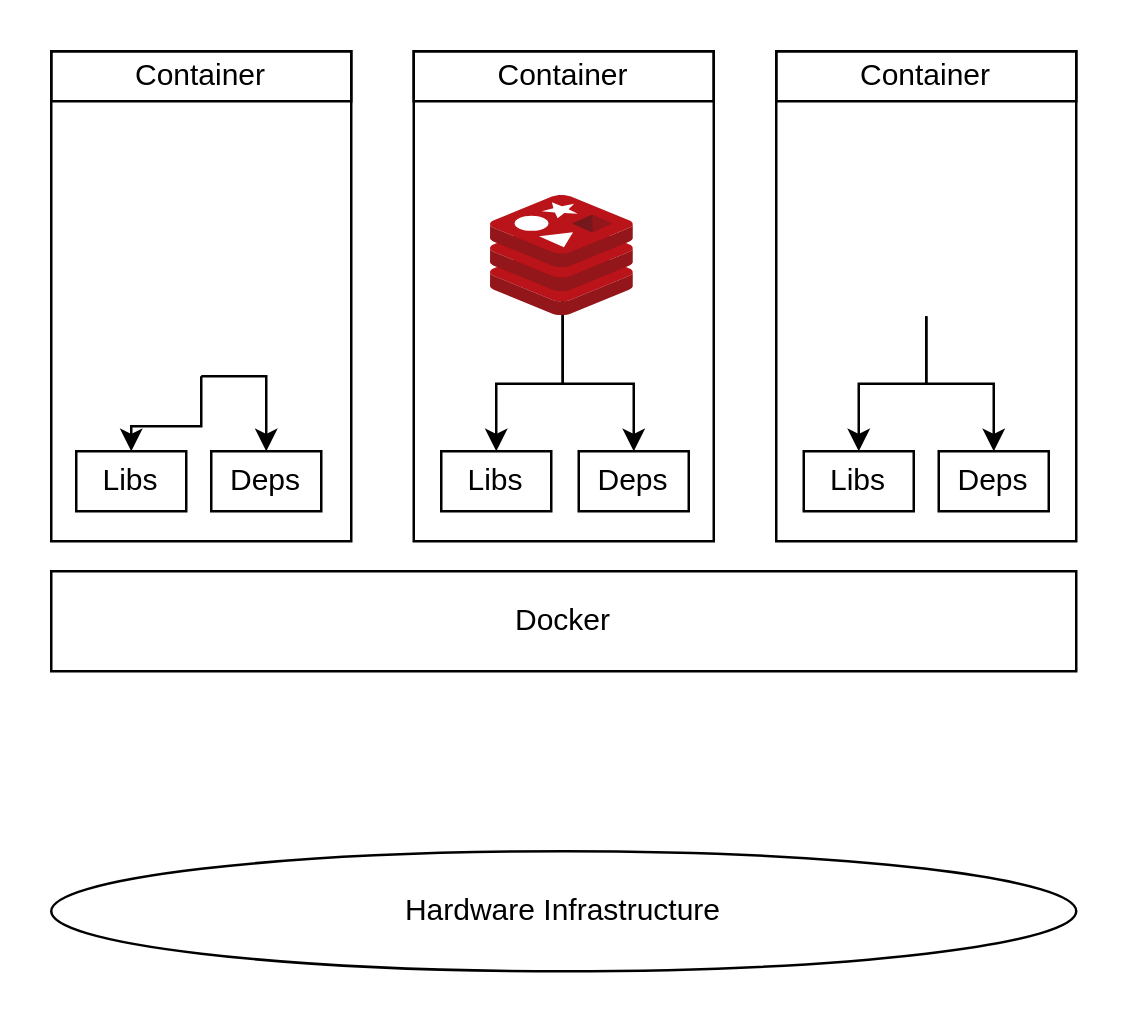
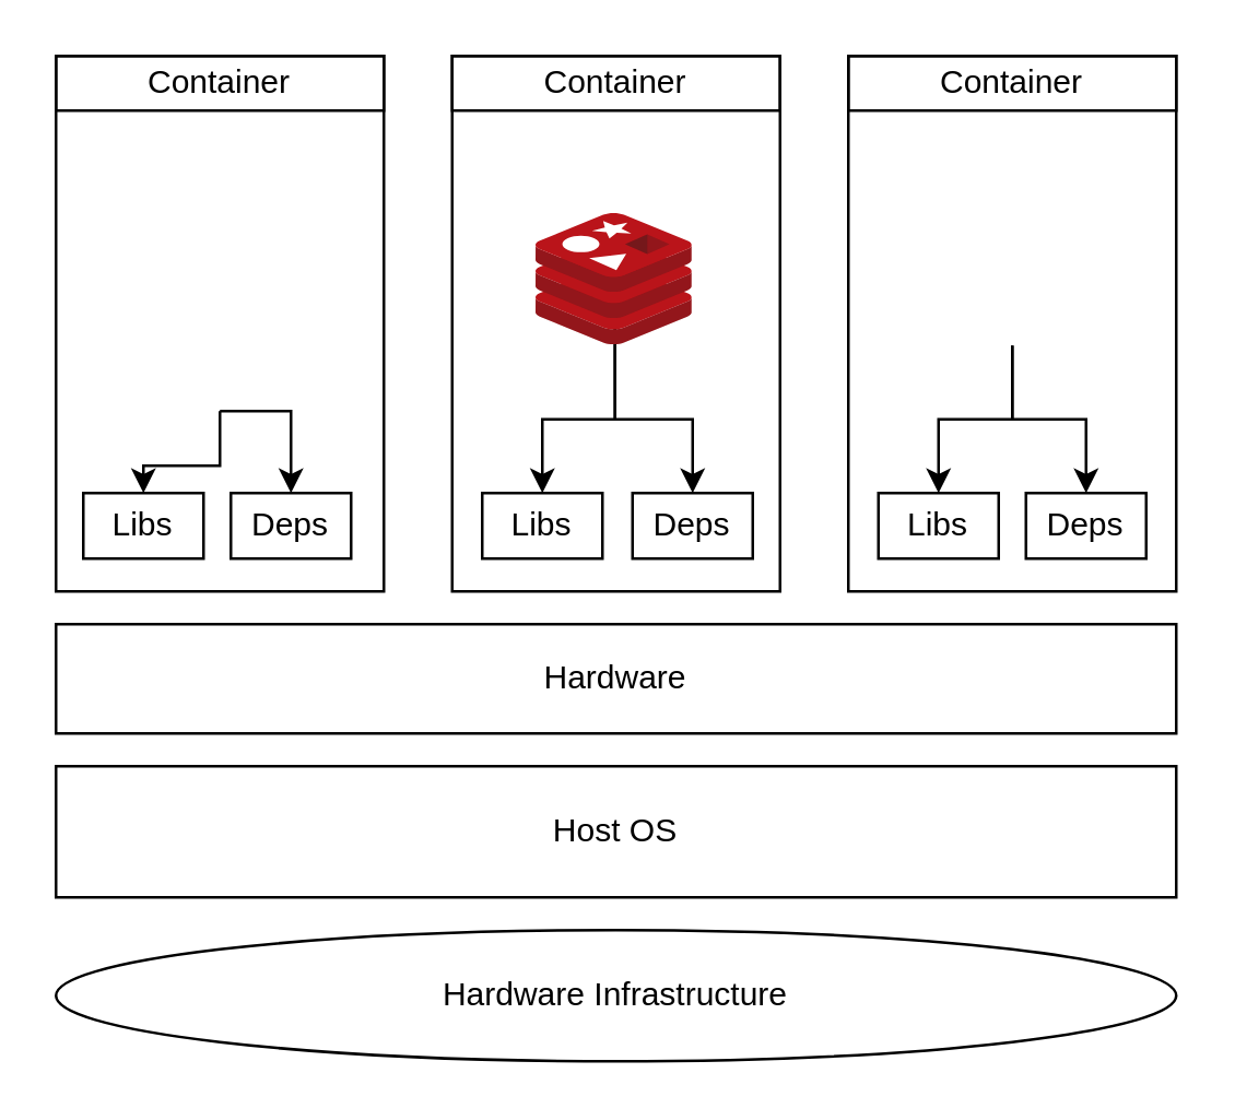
  <mxCell id="0" />
  <mxCell id="1" parent="0" />
  <mxCell id="2" value="Hardware Infrastructure" style="ellipse;whiteSpace=wrap;html=1;" vertex="1" parent="1"><mxGeometry x="20" y="340" width="410" height="48" as="geometry" /></mxCell>
- <mxCell id="4" value="Docker" style="rounded=0;whiteSpace=wrap;html=1;" vertex="1" parent="1"><mxGeometry x="20" y="228" width="410" height="40" as="geometry" /></mxCell>
+ <mxCell id="3" value="Host OS" style="rounded=0;whiteSpace=wrap;html=1;" vertex="1" parent="1"><mxGeometry x="20" y="280" width="410" height="48" as="geometry" /></mxCell>
+ <mxCell id="4" value="Hardware" style="rounded=0;whiteSpace=wrap;html=1;" vertex="1" parent="1"><mxGeometry x="20" y="228" width="410" height="40" as="geometry" /></mxCell>
  <mxCell id="5" value="" style="rounded=0;whiteSpace=wrap;html=1;" vertex="1" parent="1"><mxGeometry x="20" y="20" width="120" height="196" as="geometry" /></mxCell>
  <mxCell id="6" value="" style="rounded=0;whiteSpace=wrap;html=1;" vertex="1" parent="1"><mxGeometry x="165" y="20" width="120" height="196" as="geometry" /></mxCell>
  <mxCell id="7" value="" style="rounded=0;whiteSpace=wrap;html=1;" vertex="1" parent="1"><mxGeometry x="310" y="20" width="120" height="196" as="geometry" /></mxCell>
  <mxCell id="8" value="Container" style="text;html=1;strokeColor=#000000;fillColor=none;align=center;verticalAlign=middle;whiteSpace=wrap;rounded=0;" vertex="1" parent="1"><mxGeometry x="20" y="20" width="120" height="20" as="geometry" /></mxCell>
  <mxCell id="9" value="Container" style="text;html=1;strokeColor=#000000;fillColor=none;align=center;verticalAlign=middle;whiteSpace=wrap;rounded=0;" vertex="1" parent="1"><mxGeometry x="165" y="20" width="120" height="20" as="geometry" /></mxCell>
  <mxCell id="10" value="Container" style="text;html=1;strokeColor=#000000;fillColor=none;align=center;verticalAlign=middle;whiteSpace=wrap;rounded=0;" vertex="1" parent="1"><mxGeometry x="310" y="20" width="120" height="20" as="geometry" /></mxCell>
  <mxCell id="11" style="edgeStyle=orthogonalEdgeStyle;rounded=0;orthogonalLoop=1;jettySize=auto;html=1;exitX=0.5;exitY=1;exitDx=0;exitDy=0;entryX=0.5;entryY=0;entryDx=0;entryDy=0;" edge="1" parent="1" source="13" target="20"><mxGeometry relative="1" as="geometry" /></mxCell>
  <mxCell id="12" style="edgeStyle=orthogonalEdgeStyle;rounded=0;orthogonalLoop=1;jettySize=auto;html=1;exitX=0.5;exitY=1;exitDx=0;exitDy=0;entryX=0.5;entryY=0;entryDx=0;entryDy=0;" edge="1" parent="1" source="13" target="21"><mxGeometry relative="1" as="geometry" /></mxCell>
  <mxCell id="13" value="" style="shape=image;html=1;verticalAlign=top;verticalLabelPosition=bottom;labelBackgroundColor=#ffffff;imageAspect=0;aspect=fixed;image=https://cdn4.iconfinder.com/data/icons/flat-brand-logo-2/512/wordpress-128.png;strokeColor=#000000;" vertex="1" parent="1"><mxGeometry x="32" y="54" width="96" height="96" as="geometry" /></mxCell>
  <mxCell id="14" style="edgeStyle=orthogonalEdgeStyle;rounded=0;orthogonalLoop=1;jettySize=auto;html=1;entryX=0.5;entryY=0;entryDx=0;entryDy=0;" edge="1" parent="1" source="16" target="22"><mxGeometry relative="1" as="geometry" /></mxCell>
  <mxCell id="15" style="edgeStyle=orthogonalEdgeStyle;rounded=0;orthogonalLoop=1;jettySize=auto;html=1;entryX=0.5;entryY=0;entryDx=0;entryDy=0;" edge="1" parent="1" source="16" target="23"><mxGeometry relative="1" as="geometry" /></mxCell>
  <mxCell id="16" value="" style="aspect=fixed;html=1;perimeter=none;align=center;shadow=0;dashed=0;image;fontSize=12;image=img/lib/mscae/Cache_Redis_Product.svg;strokeColor=#000000;" vertex="1" parent="1"><mxGeometry x="196" y="78" width="57.14" height="48" as="geometry" /></mxCell>
  <mxCell id="17" style="edgeStyle=orthogonalEdgeStyle;rounded=0;orthogonalLoop=1;jettySize=auto;html=1;entryX=0.5;entryY=0;entryDx=0;entryDy=0;" edge="1" parent="1" source="19" target="24"><mxGeometry relative="1" as="geometry" /></mxCell>
  <mxCell id="18" style="edgeStyle=orthogonalEdgeStyle;rounded=0;orthogonalLoop=1;jettySize=auto;html=1;exitX=0.5;exitY=1;exitDx=0;exitDy=0;entryX=0.5;entryY=0;entryDx=0;entryDy=0;" edge="1" parent="1" source="19" target="25"><mxGeometry relative="1" as="geometry" /></mxCell>
  <mxCell id="19" value="" style="shape=image;html=1;verticalAlign=top;verticalLabelPosition=bottom;labelBackgroundColor=#ffffff;imageAspect=0;aspect=fixed;image=https://cdn4.iconfinder.com/data/icons/logos-and-brands/512/267_Python_logo-128.png;strokeColor=#000000;" vertex="1" parent="1"><mxGeometry x="346" y="78" width="48" height="48" as="geometry" /></mxCell>
  <mxCell id="20" value="Libs" style="rounded=0;whiteSpace=wrap;html=1;strokeColor=#000000;" vertex="1" parent="1"><mxGeometry x="30" y="180" width="44" height="24" as="geometry" /></mxCell>
  <mxCell id="21" value="Deps" style="rounded=0;whiteSpace=wrap;html=1;strokeColor=#000000;" vertex="1" parent="1"><mxGeometry x="84" y="180" width="44" height="24" as="geometry" /></mxCell>
  <mxCell id="22" value="Libs" style="rounded=0;whiteSpace=wrap;html=1;strokeColor=#000000;" vertex="1" parent="1"><mxGeometry x="176" y="180" width="44" height="24" as="geometry" /></mxCell>
  <mxCell id="23" value="Deps" style="rounded=0;whiteSpace=wrap;html=1;strokeColor=#000000;" vertex="1" parent="1"><mxGeometry x="231" y="180" width="44" height="24" as="geometry" /></mxCell>
  <mxCell id="24" value="Libs" style="rounded=0;whiteSpace=wrap;html=1;strokeColor=#000000;" vertex="1" parent="1"><mxGeometry x="321" y="180" width="44" height="24" as="geometry" /></mxCell>
  <mxCell id="25" value="Deps" style="rounded=0;whiteSpace=wrap;html=1;strokeColor=#000000;" vertex="1" parent="1"><mxGeometry x="375" y="180" width="44" height="24" as="geometry" /></mxCell>
